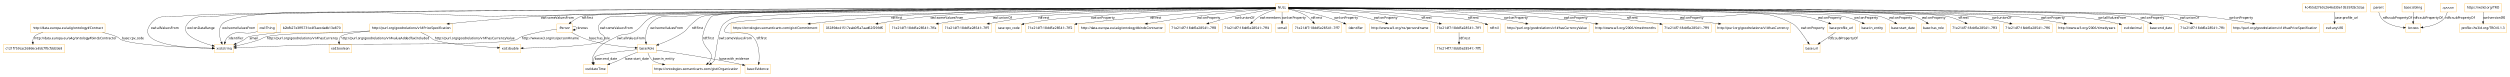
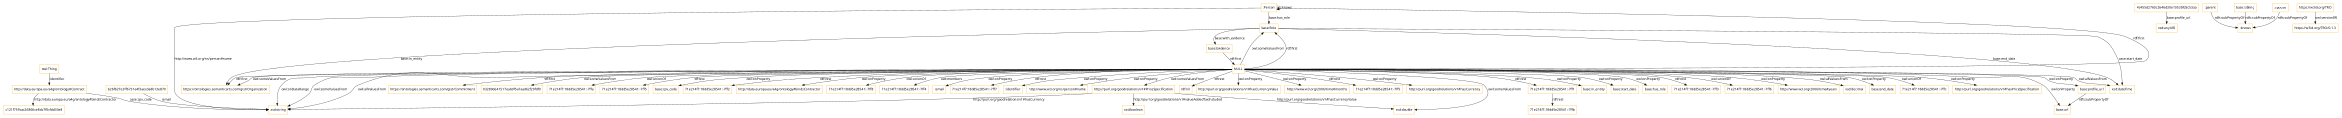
  digraph {
    fontname="Noto Sans"
    rankdir=TB
    node [color=orange fontname="Noto Sans" shape=rectangle]
    edge [fontname="Noto Sans"]
    b2bfb27e3ff6731e4f3aecdadb13e870
    "xsd:string"
    ":Person"
    "base:Role"
    "https://ontologies.semanticarts.com/gist/Organization"
    "base:Evidence"
    "xsd:dateTime"
    "http://data.europa.eu/a4g/ontology#Contract"
    c121f759cac26866ce8dc7f0cfdd33e8
    "http://purl.org/goodrelations/v1#PriceSpecification"
    "xsd:double"
    "xsd:boolean"
    "4c455d2760c2646d30e10535fd3c53aa"
    "xsd:anyURI"
    NULL
    "https://ontologies.semanticarts.com/gist/Commitment"
    "03289de41517eab0f5a7aad62f29fdf0"
    "71e214f7:18dd5e28541:-7ffa"
    "71e214f7:18dd5e28541:-7ff5"
    "base:cpv_code"
    "71e214f7:18dd5e28541:-7ff2"
    "http://data.europa.eu/a4g/ontology#bindsContractor"
    "71e214f7:18dd5e28541:-7ff8"
    "71e214f7:18dd5e28541:-7ff4"
    ":email"
    "71e214f7:18dd5e28541:-7ff7"
    ":identifier"
    "http://www.w3.org/ns/person#name"
    "71e214f7:18dd5e28541:-7ff1"
    "rdf:nil"
    "http://purl.org/goodrelations/v1#hasCurrencyValue"
    "http://www.w3.org/2006/time#months"
    "71e214f7:18dd5e28541:-7ff9"
    "http://purl.org/goodrelations/v1#hasCurrency"
    "base:url"
    "base:in_entity"
    "base:start_date"
    "base:has_role"
    "71e214f7:18dd5e28541:-7ff3"
    "71e214f7:18dd5e28541:-7ff6"
    "http://www.w3.org/2006/time#years"
    "base:profile_url"
    "xsd:decimal"
    "base:end_date"
    "71e214f7:18dd5e28541:-7ffc"
    "http://purl.org/goodrelations/v1#hasPriceSpecification"
    "71e214f7:18dd5e28541:-7ffb"
    ":parent"
    ":knows"
    "https://w3id.org/TRO"
-   "https://w3id.org/TRO/0.1.3" [label="profile://w3id.org/TRO/0.1.3"]
+   "https://w3id.org/TRO/0.1.3"
    "base:sibling"
    ":spouse"
    "owl:Thing"
    b2bfb27e3ff6731e4f3aecdadb13e870 -> "xsd:string" [label=":email"]
    ":Person" -> "xsd:string" [label="http://www.w3.org/ns/person#name"]
    ":Person" -> ":Person" [label=":knows"]
    ":Person" -> "base:Role" [label="base:has_role"]
    "base:Role" -> "https://ontologies.semanticarts.com/gist/Organization" [label="base:in_entity"]
    "base:Role" -> "base:Evidence" [label="base:with_evidence"]
    "base:Role" -> "xsd:dateTime" [label="base:start_date"]
    "base:Role" -> "xsd:dateTime" [label="base:end_date"]
    "http://data.europa.eu/a4g/ontology#Contract" -> "xsd:string" [label="base:cpv_code"]
    "http://data.europa.eu/a4g/ontology#Contract" -> c121f759cac26866ce8dc7f0cfdd33e8 [label="http://data.europa.eu/a4g/ontology#bindsContractor"]
    "http://purl.org/goodrelations/v1#PriceSpecification" -> "xsd:string" [label="http://purl.org/goodrelations/v1#hasCurrency"]
    "http://purl.org/goodrelations/v1#PriceSpecification" -> "xsd:double" [label="http://purl.org/goodrelations/v1#hasCurrencyValue"]
    "http://purl.org/goodrelations/v1#PriceSpecification" -> "xsd:boolean" [label="http://purl.org/goodrelations/v1#valueAddedTaxIncluded"]
    "4c455d2760c2646d30e10535fd3c53aa" -> "xsd:anyURI" [label="base:profile_url"]
    NULL -> "xsd:string" [label="owl:allValuesFrom"]
    NULL -> "xsd:string" [label="owl:onDataRange"]
    NULL -> "xsd:string" [label="owl:someValuesFrom"]
    NULL -> ":Person" [label="rdf:first"]
    NULL -> "base:Role" [label="owl:someValuesFrom"]
    NULL -> "base:Role" [label="rdf:first"]
    NULL -> "https://ontologies.semanticarts.com/gist/Organization" [label="rdf:first"]
    NULL -> "https://ontologies.semanticarts.com/gist/Organization" [label="owl:someValuesFrom"]
-   NULL -> "base:Evidence" [label="rdf:first"]
+   "base:Evidence" -> NULL [label="rdf:first"]
    NULL -> "xsd:dateTime" [label="owl:allValuesFrom"]
    NULL -> "http://purl.org/goodrelations/v1#PriceSpecification" [label="owl:someValuesFrom"]
    NULL -> "xsd:double" [label="owl:someValuesFrom"]
    NULL -> "https://ontologies.semanticarts.com/gist/Commitment" [label="rdf:first"]
    NULL -> "03289de41517eab0f5a7aad62f29fdf0" [label="owl:someValuesFrom"]
    NULL -> "71e214f7:18dd5e28541:-7ffa" [label="owl:unionOf"]
    NULL -> "71e214f7:18dd5e28541:-7ff5" [label="rdf:rest"]
    NULL -> "base:cpv_code" [label="owl:onProperty"]
    NULL -> "71e214f7:18dd5e28541:-7ff2" [label="rdf:rest"]
    NULL -> "http://data.europa.eu/a4g/ontology#bindsContractor" [label="owl:onProperty"]
    NULL -> "71e214f7:18dd5e28541:-7ff8" [label="owl:unionOf"]
    NULL -> "71e214f7:18dd5e28541:-7ff4" [label="owl:members"]
    NULL -> ":email" [label="owl:onProperty"]
    NULL -> "71e214f7:18dd5e28541:-7ff7" [label="rdf:rest"]
    NULL -> ":identifier" [label="owl:onProperty"]
    NULL -> "http://www.w3.org/ns/person#name" [label="owl:onProperty"]
    NULL -> "71e214f7:18dd5e28541:-7ff1" [label="rdf:rest"]
    NULL -> "rdf:nil" [label="rdf:rest"]
    NULL -> "http://purl.org/goodrelations/v1#hasCurrencyValue" [label="owl:onProperty"]
    NULL -> "http://www.w3.org/2006/time#months" [label="owl:onProperty"]
    NULL -> "71e214f7:18dd5e28541:-7ff9" [label="rdf:rest"]
    NULL -> "http://purl.org/goodrelations/v1#hasCurrency" [label="owl:onProperty"]
    NULL -> "base:url" [label="owl:onProperty"]
    NULL -> "base:in_entity" [label="owl:onProperty"]
    NULL -> "base:start_date" [label="owl:onProperty"]
    NULL -> "base:has_role" [label="owl:onProperty"]
    NULL -> "71e214f7:18dd5e28541:-7ff3" [label="rdf:rest"]
    NULL -> "71e214f7:18dd5e28541:-7ff6" [label="owl:unionOf"]
    NULL -> "http://www.w3.org/2006/time#years" [label="owl:onProperty"]
    NULL -> "base:profile_url" [label="owl:onProperty"]
    NULL -> "xsd:decimal" [label="owl:allValuesFrom"]
    NULL -> "base:end_date" [label="owl:onProperty"]
    NULL -> "71e214f7:18dd5e28541:-7ffc" [label="owl:unionOf"]
    NULL -> "http://purl.org/goodrelations/v1#hasPriceSpecification" [label="owl:onProperty"]
    "71e214f7:18dd5e28541:-7ff1" -> "71e214f7:18dd5e28541:-7ffb" [label="rdf:rest"]
    "base:profile_url" -> "base:url" [label="rdfs:subPropertyOf"]
    ":parent" -> ":knows" [label="rdfs:subPropertyOf"]
    "https://w3id.org/TRO" -> "https://w3id.org/TRO/0.1.3" [label="owl:versionIRI"]
    "base:sibling" -> ":knows" [label="rdfs:subPropertyOf"]
    ":spouse" -> ":knows" [label="rdfs:subPropertyOf"]
-   "owl:Thing" -> "xsd:string" [label=":identifier"]
+   "owl:Thing" -> "http://data.europa.eu/a4g/ontology#Contract" [label=":identifier"]
  }
